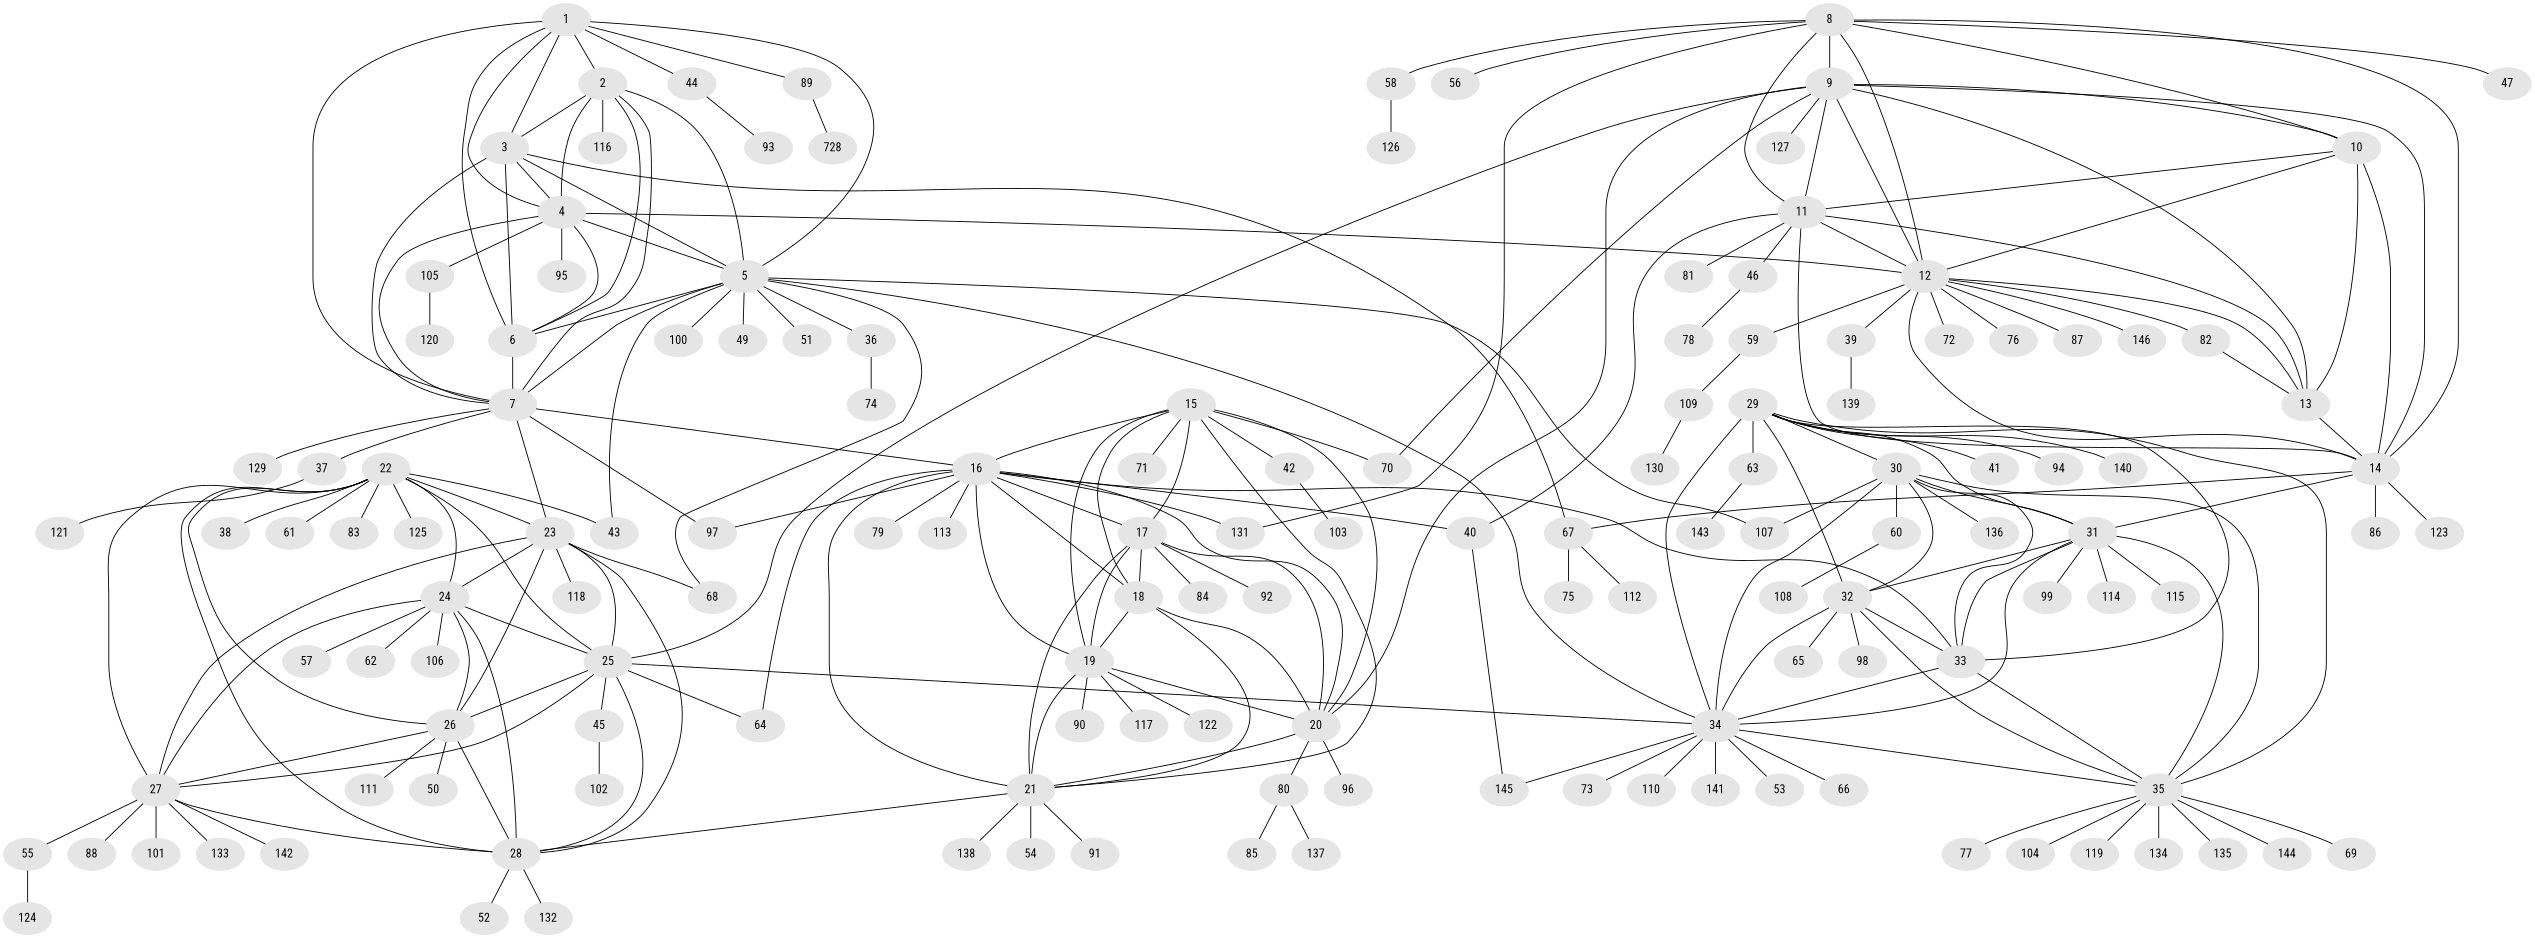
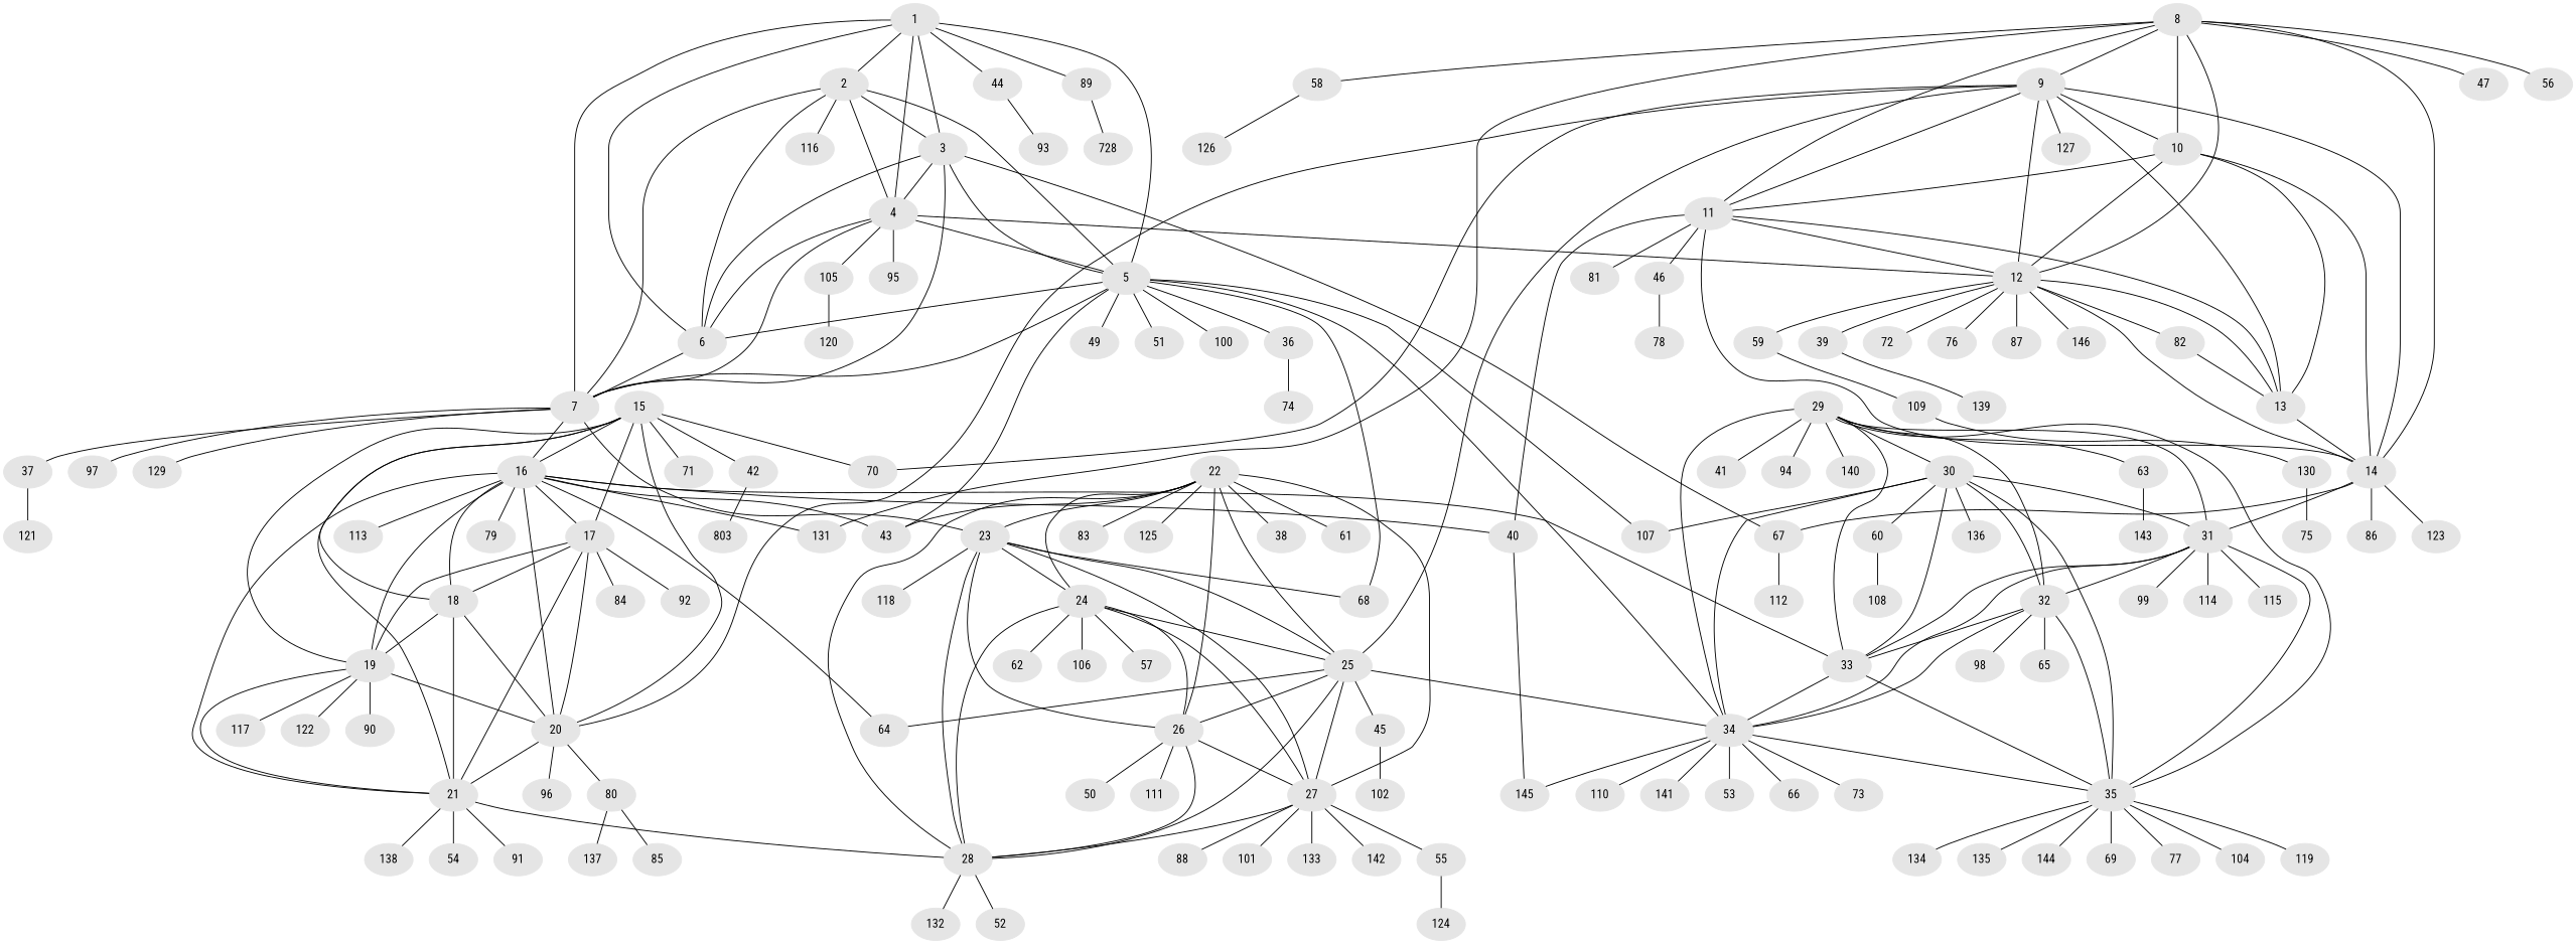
  graph {
    fontname="Roboto Condensed"
    node [color=gray90 fontname="Roboto Condensed" style=filled]
    edge [fontname="Roboto Condensed"]
    1
    2
    3
    4
    5
    6
    7
    44
    89
    116
    67
    12
    95
    105
    34
    36
    43
    49
    51
    68
    100
    107
    16
    23
    37
    97
    129
    93
    n29 [label=728]
    75
    112
    13
    14
    39
    59
    72
    76
    82
    87
    146
    120
    35
    53
    66
    73
    110
    141
    145
    74
    131
    20
    40
    17
    18
    19
    21
    33
    64
    79
    113
    25
    28
    24
    26
    27
    118
    121
    8
    9
    10
    11
    47
    56
    58
    70
    127
    46
    81
    31
    86
    123
    126
    80
    96
    45
    78
    139
    109
    32
    99
    114
    115
    15
    42
    71
    84
    92
    90
    117
    122
    54
    91
    138
-   103
+   103 [label=803]
    85
    137
    52
    132
    22
    38
    61
    83
    125
    57
    62
    106
    50
    111
    55
    88
    101
    133
    142
    102
    124
    29
    30
    41
    63
    94
    140
    60
    136
    65
    98
    69
    77
    104
    119
    134
    135
    144
    143
    108
    130
    1 -- 2
    1 -- 3
    1 -- 4
    1 -- 5
    1 -- 6
    1 -- 7
    1 -- 44
    1 -- 89
    2 -- 3
    2 -- 4
    2 -- 5
    2 -- 6
    2 -- 7
    2 -- 116
    3 -- 4
    3 -- 5
    3 -- 6
    3 -- 7
    3 -- 67
    4 -- 5
    4 -- 6
    4 -- 7
    4 -- 12
    4 -- 95
    4 -- 105
    5 -- 6
    5 -- 7
    5 -- 34
    5 -- 36
    5 -- 43
    5 -- 49
    5 -- 51
    5 -- 68
    5 -- 100
    5 -- 107
    6 -- 7
    7 -- 16
    7 -- 23
    7 -- 37
    7 -- 97
    7 -- 129
    44 -- 93
    89 -- n29
-   67 -- 75
+   130 -- 75
    67 -- 112
    12 -- 13
    12 -- 14
    12 -- 39
    12 -- 59
    12 -- 72
    12 -- 76
    12 -- 82
    12 -- 87
    12 -- 146
    105 -- 120
    34 -- 35
    34 -- 53
    34 -- 66
    34 -- 73
    34 -- 110
    34 -- 141
    34 -- 145
    36 -- 74
-   16 -- 97
+   16 -- 43
    16 -- 131
    16 -- 20
    16 -- 40
    16 -- 17
    16 -- 18
    16 -- 19
    16 -- 21
    16 -- 33
    16 -- 64
    16 -- 79
    16 -- 113
    23 -- 68
    23 -- 25
    23 -- 28
    23 -- 24
    23 -- 26
    23 -- 27
    23 -- 118
    37 -- 121
    13 -- 14
    14 -- 67
    14 -- 31
    14 -- 86
    14 -- 123
    39 -- 139
    59 -- 109
    82 -- 13
    35 -- 69
    35 -- 77
    35 -- 104
    35 -- 119
    35 -- 134
    35 -- 135
    35 -- 144
    20 -- 21
    20 -- 80
    20 -- 96
    40 -- 145
    17 -- 20
    17 -- 18
    17 -- 19
    17 -- 21
    17 -- 84
    17 -- 92
    18 -- 20
    18 -- 19
    18 -- 21
    19 -- 20
    19 -- 21
    19 -- 90
    19 -- 117
    19 -- 122
    21 -- 28
    21 -- 54
    21 -- 91
    21 -- 138
    33 -- 34
    33 -- 35
    25 -- 34
    25 -- 64
    25 -- 28
    25 -- 26
    25 -- 27
    25 -- 45
    28 -- 52
    28 -- 132
    24 -- 25
    24 -- 28
    24 -- 26
    24 -- 27
    24 -- 57
    24 -- 62
    24 -- 106
    26 -- 28
    26 -- 27
    26 -- 50
    26 -- 111
    27 -- 28
    27 -- 55
    27 -- 88
    27 -- 101
    27 -- 133
    27 -- 142
    8 -- 12
    8 -- 14
    8 -- 131
    8 -- 9
    8 -- 10
    8 -- 11
    8 -- 47
    8 -- 56
    8 -- 58
    9 -- 12
    9 -- 13
    9 -- 14
    9 -- 20
    9 -- 25
    9 -- 10
    9 -- 11
    9 -- 70
    9 -- 127
    10 -- 12
    10 -- 13
    10 -- 14
    10 -- 11
    11 -- 12
    11 -- 13
    11 -- 14
    11 -- 40
    11 -- 46
    11 -- 81
    58 -- 126
    46 -- 78
    31 -- 34
    31 -- 35
    31 -- 33
    31 -- 32
    31 -- 99
    31 -- 114
    31 -- 115
    80 -- 85
    80 -- 137
    45 -- 102
    109 -- 130
    32 -- 34
    32 -- 35
    32 -- 33
    32 -- 65
    32 -- 98
    15 -- 16
    15 -- 20
    15 -- 17
    15 -- 18
    15 -- 19
    15 -- 21
    15 -- 70
    15 -- 42
    15 -- 71
    42 -- 103
    22 -- 43
    22 -- 23
    22 -- 25
    22 -- 28
    22 -- 24
    22 -- 26
    22 -- 27
    22 -- 38
    22 -- 61
    22 -- 83
    22 -- 125
    55 -- 124
    29 -- 34
    29 -- 35
    29 -- 33
    29 -- 31
    29 -- 32
    29 -- 30
    29 -- 41
    29 -- 63
    29 -- 94
    29 -- 140
    30 -- 34
    30 -- 107
    30 -- 35
    30 -- 33
    30 -- 31
    30 -- 32
    30 -- 60
    30 -- 136
    63 -- 143
    60 -- 108
  }
